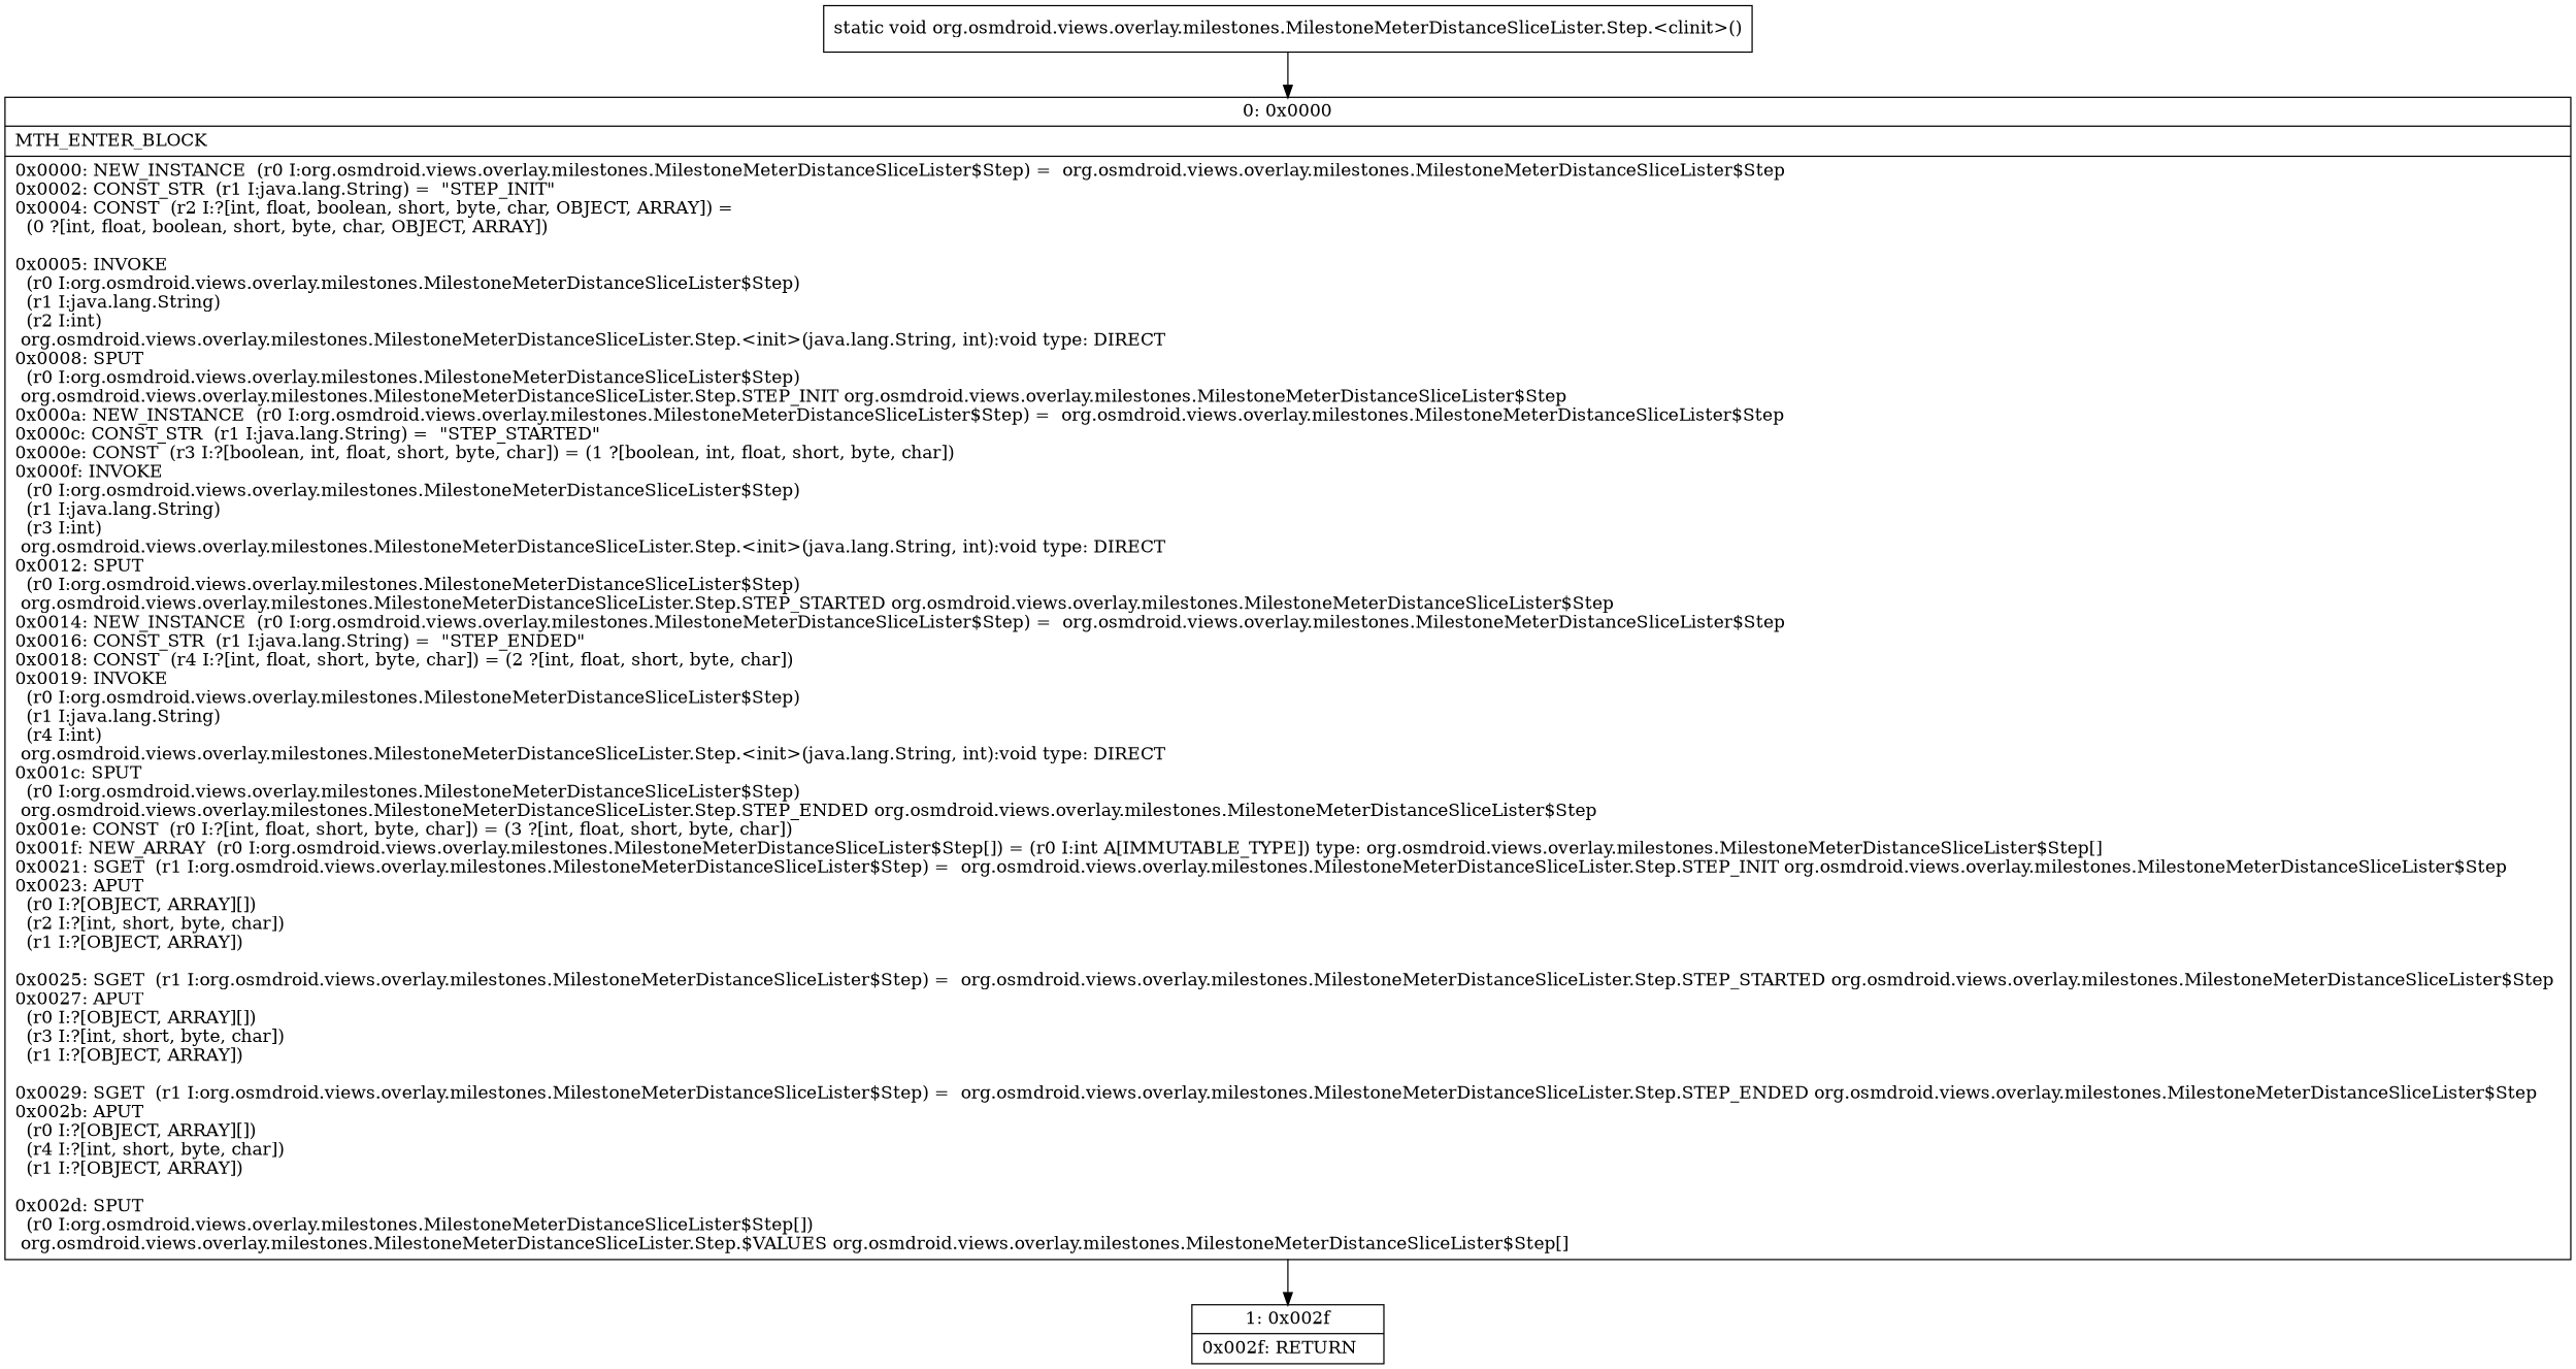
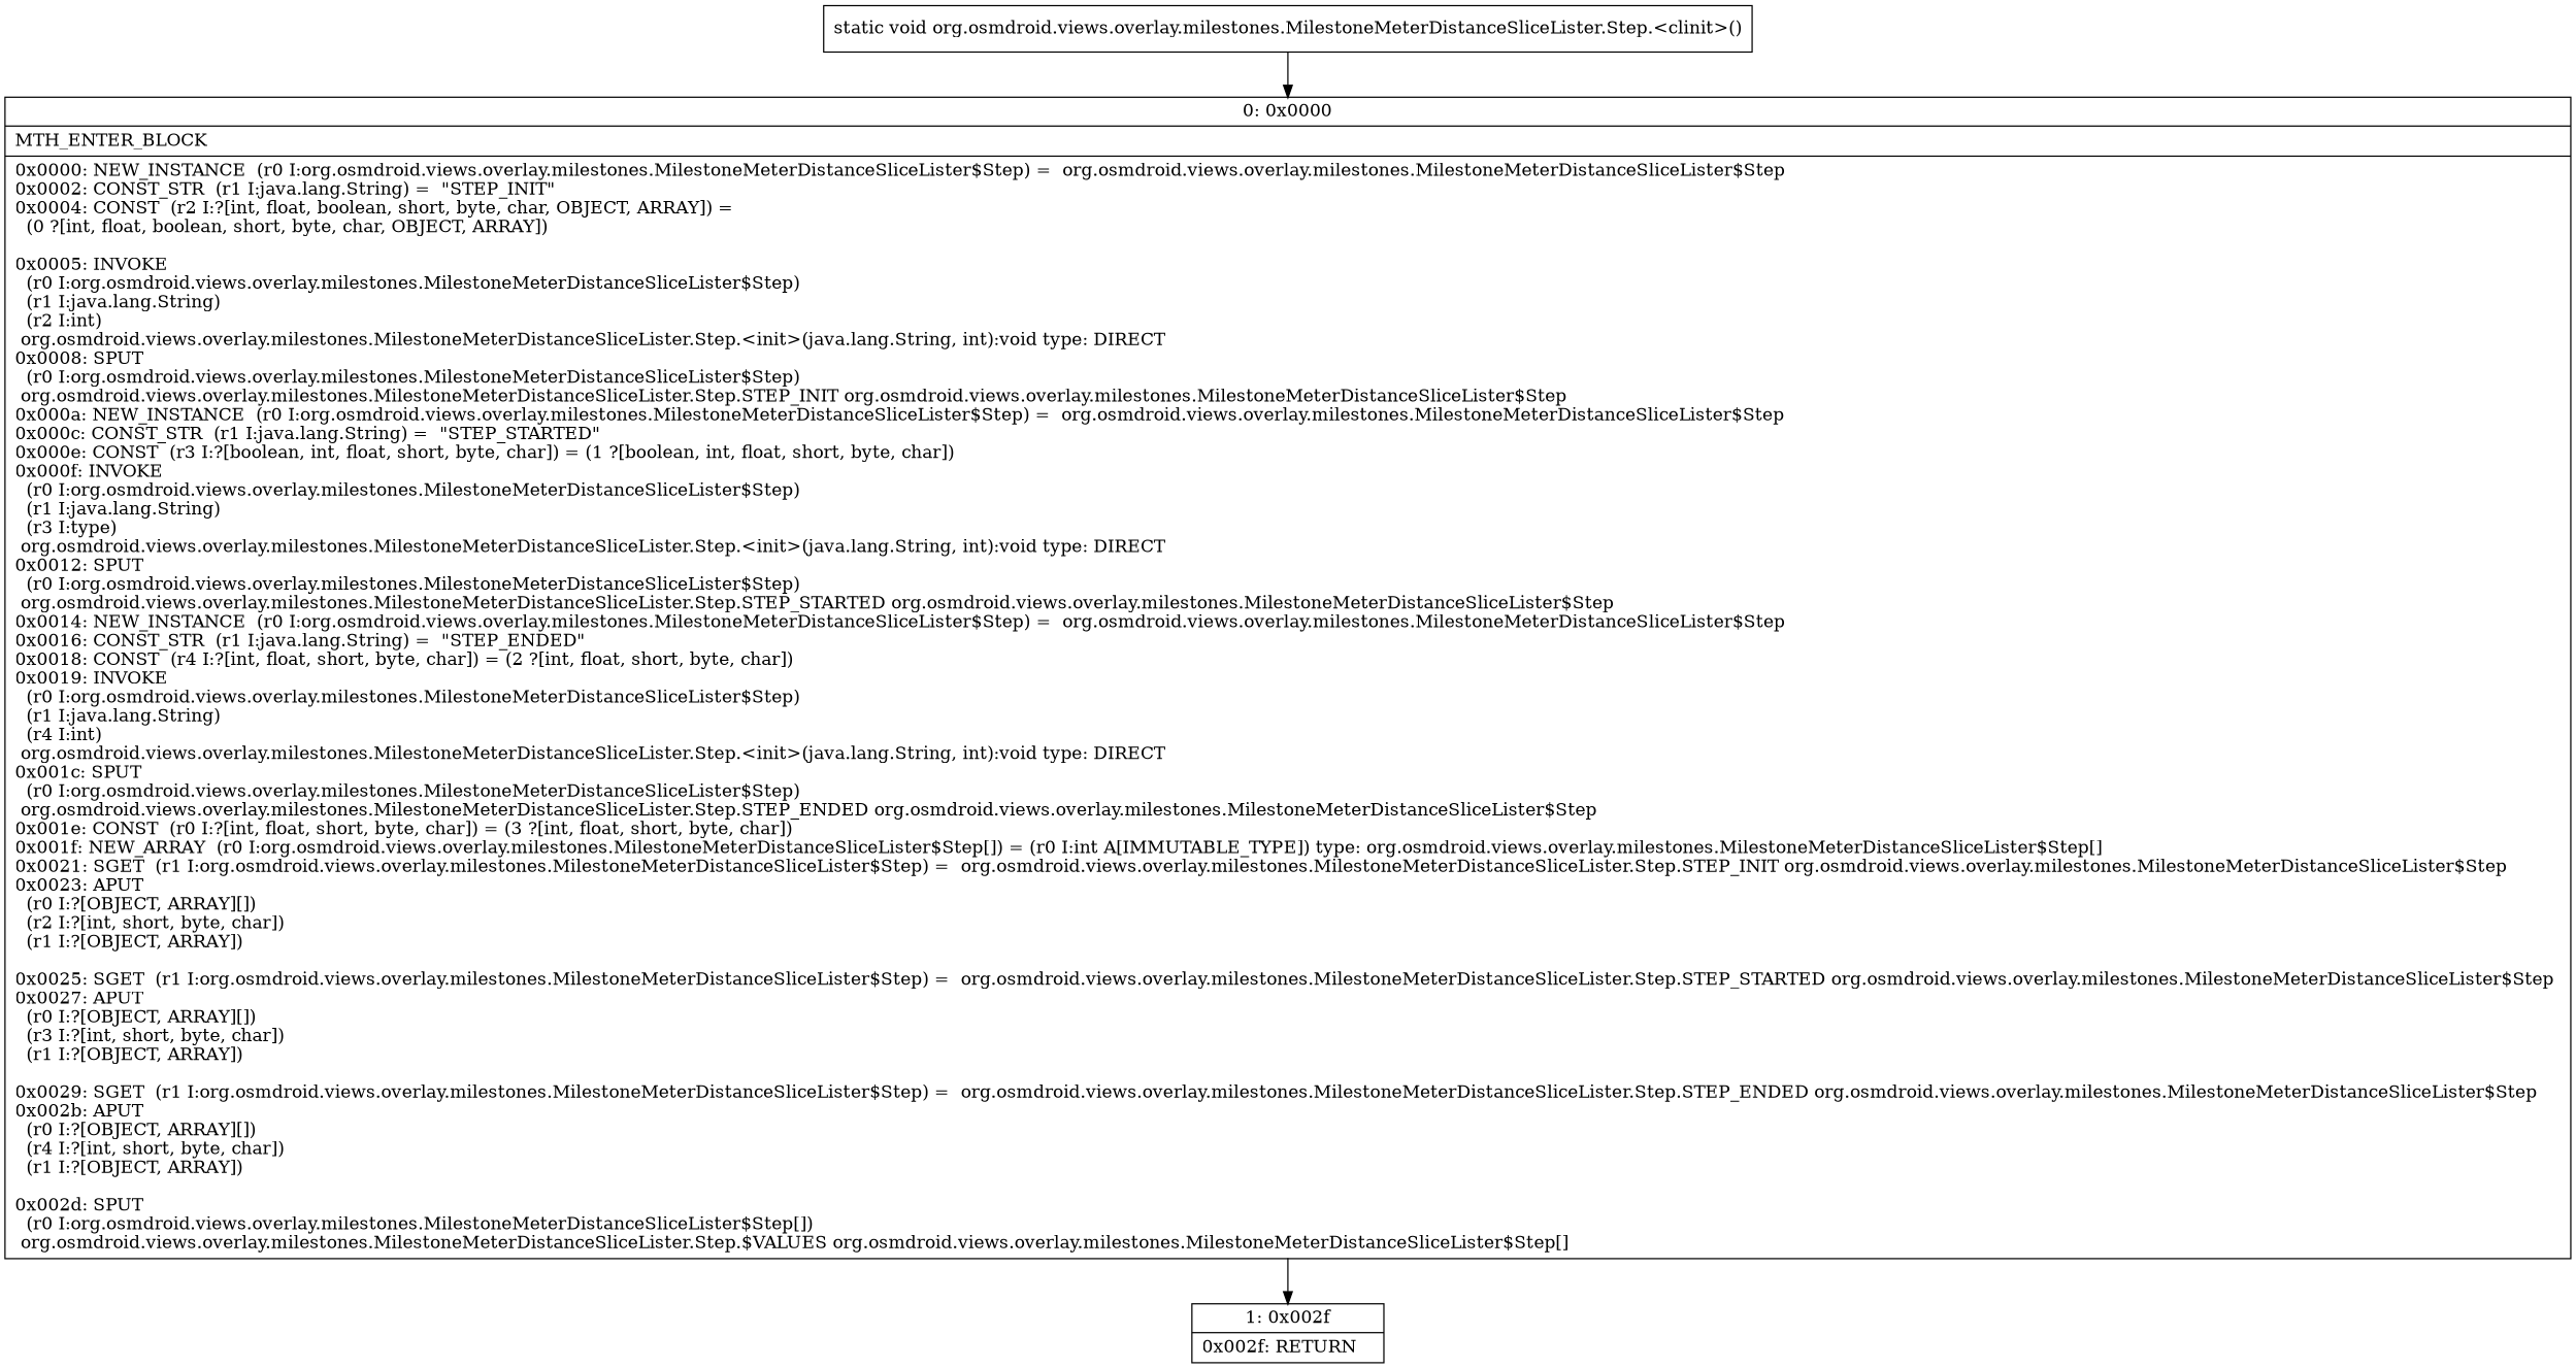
  digraph {
    node [shape=record]
-   n1 [label="{0\:\ 0x0000|MTH_ENTER_BLOCK\l|0x0000: NEW_INSTANCE  (r0 I:org.osmdroid.views.overlay.milestones.MilestoneMeterDistanceSliceLister$Step) =  org.osmdroid.views.overlay.milestones.MilestoneMeterDistanceSliceLister$Step \l0x0002: CONST_STR  (r1 I:java.lang.String) =  \"STEP_INIT\" \l0x0004: CONST  (r2 I:?[int, float, boolean, short, byte, char, OBJECT, ARRAY]) = \l  (0 ?[int, float, boolean, short, byte, char, OBJECT, ARRAY])\l \l0x0005: INVOKE  \l  (r0 I:org.osmdroid.views.overlay.milestones.MilestoneMeterDistanceSliceLister$Step)\l  (r1 I:java.lang.String)\l  (r2 I:int)\l org.osmdroid.views.overlay.milestones.MilestoneMeterDistanceSliceLister.Step.\<init\>(java.lang.String, int):void type: DIRECT \l0x0008: SPUT  \l  (r0 I:org.osmdroid.views.overlay.milestones.MilestoneMeterDistanceSliceLister$Step)\l org.osmdroid.views.overlay.milestones.MilestoneMeterDistanceSliceLister.Step.STEP_INIT org.osmdroid.views.overlay.milestones.MilestoneMeterDistanceSliceLister$Step \l0x000a: NEW_INSTANCE  (r0 I:org.osmdroid.views.overlay.milestones.MilestoneMeterDistanceSliceLister$Step) =  org.osmdroid.views.overlay.milestones.MilestoneMeterDistanceSliceLister$Step \l0x000c: CONST_STR  (r1 I:java.lang.String) =  \"STEP_STARTED\" \l0x000e: CONST  (r3 I:?[boolean, int, float, short, byte, char]) = (1 ?[boolean, int, float, short, byte, char]) \l0x000f: INVOKE  \l  (r0 I:org.osmdroid.views.overlay.milestones.MilestoneMeterDistanceSliceLister$Step)\l  (r1 I:java.lang.String)\l  (r3 I:int)\l org.osmdroid.views.overlay.milestones.MilestoneMeterDistanceSliceLister.Step.\<init\>(java.lang.String, int):void type: DIRECT \l0x0012: SPUT  \l  (r0 I:org.osmdroid.views.overlay.milestones.MilestoneMeterDistanceSliceLister$Step)\l org.osmdroid.views.overlay.milestones.MilestoneMeterDistanceSliceLister.Step.STEP_STARTED org.osmdroid.views.overlay.milestones.MilestoneMeterDistanceSliceLister$Step \l0x0014: NEW_INSTANCE  (r0 I:org.osmdroid.views.overlay.milestones.MilestoneMeterDistanceSliceLister$Step) =  org.osmdroid.views.overlay.milestones.MilestoneMeterDistanceSliceLister$Step \l0x0016: CONST_STR  (r1 I:java.lang.String) =  \"STEP_ENDED\" \l0x0018: CONST  (r4 I:?[int, float, short, byte, char]) = (2 ?[int, float, short, byte, char]) \l0x0019: INVOKE  \l  (r0 I:org.osmdroid.views.overlay.milestones.MilestoneMeterDistanceSliceLister$Step)\l  (r1 I:java.lang.String)\l  (r4 I:int)\l org.osmdroid.views.overlay.milestones.MilestoneMeterDistanceSliceLister.Step.\<init\>(java.lang.String, int):void type: DIRECT \l0x001c: SPUT  \l  (r0 I:org.osmdroid.views.overlay.milestones.MilestoneMeterDistanceSliceLister$Step)\l org.osmdroid.views.overlay.milestones.MilestoneMeterDistanceSliceLister.Step.STEP_ENDED org.osmdroid.views.overlay.milestones.MilestoneMeterDistanceSliceLister$Step \l0x001e: CONST  (r0 I:?[int, float, short, byte, char]) = (3 ?[int, float, short, byte, char]) \l0x001f: NEW_ARRAY  (r0 I:org.osmdroid.views.overlay.milestones.MilestoneMeterDistanceSliceLister$Step[]) = (r0 I:int A[IMMUTABLE_TYPE]) type: org.osmdroid.views.overlay.milestones.MilestoneMeterDistanceSliceLister$Step[] \l0x0021: SGET  (r1 I:org.osmdroid.views.overlay.milestones.MilestoneMeterDistanceSliceLister$Step) =  org.osmdroid.views.overlay.milestones.MilestoneMeterDistanceSliceLister.Step.STEP_INIT org.osmdroid.views.overlay.milestones.MilestoneMeterDistanceSliceLister$Step \l0x0023: APUT  \l  (r0 I:?[OBJECT, ARRAY][])\l  (r2 I:?[int, short, byte, char])\l  (r1 I:?[OBJECT, ARRAY])\l \l0x0025: SGET  (r1 I:org.osmdroid.views.overlay.milestones.MilestoneMeterDistanceSliceLister$Step) =  org.osmdroid.views.overlay.milestones.MilestoneMeterDistanceSliceLister.Step.STEP_STARTED org.osmdroid.views.overlay.milestones.MilestoneMeterDistanceSliceLister$Step \l0x0027: APUT  \l  (r0 I:?[OBJECT, ARRAY][])\l  (r3 I:?[int, short, byte, char])\l  (r1 I:?[OBJECT, ARRAY])\l \l0x0029: SGET  (r1 I:org.osmdroid.views.overlay.milestones.MilestoneMeterDistanceSliceLister$Step) =  org.osmdroid.views.overlay.milestones.MilestoneMeterDistanceSliceLister.Step.STEP_ENDED org.osmdroid.views.overlay.milestones.MilestoneMeterDistanceSliceLister$Step \l0x002b: APUT  \l  (r0 I:?[OBJECT, ARRAY][])\l  (r4 I:?[int, short, byte, char])\l  (r1 I:?[OBJECT, ARRAY])\l \l0x002d: SPUT  \l  (r0 I:org.osmdroid.views.overlay.milestones.MilestoneMeterDistanceSliceLister$Step[])\l org.osmdroid.views.overlay.milestones.MilestoneMeterDistanceSliceLister.Step.$VALUES org.osmdroid.views.overlay.milestones.MilestoneMeterDistanceSliceLister$Step[] \l}"]
+   n1 [label="{0\:\ 0x0000|MTH_ENTER_BLOCK\l|0x0000: NEW_INSTANCE  (r0 I:org.osmdroid.views.overlay.milestones.MilestoneMeterDistanceSliceLister$Step) =  org.osmdroid.views.overlay.milestones.MilestoneMeterDistanceSliceLister$Step \l0x0002: CONST_STR  (r1 I:java.lang.String) =  \"STEP_INIT\" \l0x0004: CONST  (r2 I:?[int, float, boolean, short, byte, char, OBJECT, ARRAY]) = \l  (0 ?[int, float, boolean, short, byte, char, OBJECT, ARRAY])\l \l0x0005: INVOKE  \l  (r0 I:org.osmdroid.views.overlay.milestones.MilestoneMeterDistanceSliceLister$Step)\l  (r1 I:java.lang.String)\l  (r2 I:int)\l org.osmdroid.views.overlay.milestones.MilestoneMeterDistanceSliceLister.Step.\<init\>(java.lang.String, int):void type: DIRECT \l0x0008: SPUT  \l  (r0 I:org.osmdroid.views.overlay.milestones.MilestoneMeterDistanceSliceLister$Step)\l org.osmdroid.views.overlay.milestones.MilestoneMeterDistanceSliceLister.Step.STEP_INIT org.osmdroid.views.overlay.milestones.MilestoneMeterDistanceSliceLister$Step \l0x000a: NEW_INSTANCE  (r0 I:org.osmdroid.views.overlay.milestones.MilestoneMeterDistanceSliceLister$Step) =  org.osmdroid.views.overlay.milestones.MilestoneMeterDistanceSliceLister$Step \l0x000c: CONST_STR  (r1 I:java.lang.String) =  \"STEP_STARTED\" \l0x000e: CONST  (r3 I:?[boolean, int, float, short, byte, char]) = (1 ?[boolean, int, float, short, byte, char]) \l0x000f: INVOKE  \l  (r0 I:org.osmdroid.views.overlay.milestones.MilestoneMeterDistanceSliceLister$Step)\l  (r1 I:java.lang.String)\l  (r3 I:type)\l org.osmdroid.views.overlay.milestones.MilestoneMeterDistanceSliceLister.Step.\<init\>(java.lang.String, int):void type: DIRECT \l0x0012: SPUT  \l  (r0 I:org.osmdroid.views.overlay.milestones.MilestoneMeterDistanceSliceLister$Step)\l org.osmdroid.views.overlay.milestones.MilestoneMeterDistanceSliceLister.Step.STEP_STARTED org.osmdroid.views.overlay.milestones.MilestoneMeterDistanceSliceLister$Step \l0x0014: NEW_INSTANCE  (r0 I:org.osmdroid.views.overlay.milestones.MilestoneMeterDistanceSliceLister$Step) =  org.osmdroid.views.overlay.milestones.MilestoneMeterDistanceSliceLister$Step \l0x0016: CONST_STR  (r1 I:java.lang.String) =  \"STEP_ENDED\" \l0x0018: CONST  (r4 I:?[int, float, short, byte, char]) = (2 ?[int, float, short, byte, char]) \l0x0019: INVOKE  \l  (r0 I:org.osmdroid.views.overlay.milestones.MilestoneMeterDistanceSliceLister$Step)\l  (r1 I:java.lang.String)\l  (r4 I:int)\l org.osmdroid.views.overlay.milestones.MilestoneMeterDistanceSliceLister.Step.\<init\>(java.lang.String, int):void type: DIRECT \l0x001c: SPUT  \l  (r0 I:org.osmdroid.views.overlay.milestones.MilestoneMeterDistanceSliceLister$Step)\l org.osmdroid.views.overlay.milestones.MilestoneMeterDistanceSliceLister.Step.STEP_ENDED org.osmdroid.views.overlay.milestones.MilestoneMeterDistanceSliceLister$Step \l0x001e: CONST  (r0 I:?[int, float, short, byte, char]) = (3 ?[int, float, short, byte, char]) \l0x001f: NEW_ARRAY  (r0 I:org.osmdroid.views.overlay.milestones.MilestoneMeterDistanceSliceLister$Step[]) = (r0 I:int A[IMMUTABLE_TYPE]) type: org.osmdroid.views.overlay.milestones.MilestoneMeterDistanceSliceLister$Step[] \l0x0021: SGET  (r1 I:org.osmdroid.views.overlay.milestones.MilestoneMeterDistanceSliceLister$Step) =  org.osmdroid.views.overlay.milestones.MilestoneMeterDistanceSliceLister.Step.STEP_INIT org.osmdroid.views.overlay.milestones.MilestoneMeterDistanceSliceLister$Step \l0x0023: APUT  \l  (r0 I:?[OBJECT, ARRAY][])\l  (r2 I:?[int, short, byte, char])\l  (r1 I:?[OBJECT, ARRAY])\l \l0x0025: SGET  (r1 I:org.osmdroid.views.overlay.milestones.MilestoneMeterDistanceSliceLister$Step) =  org.osmdroid.views.overlay.milestones.MilestoneMeterDistanceSliceLister.Step.STEP_STARTED org.osmdroid.views.overlay.milestones.MilestoneMeterDistanceSliceLister$Step \l0x0027: APUT  \l  (r0 I:?[OBJECT, ARRAY][])\l  (r3 I:?[int, short, byte, char])\l  (r1 I:?[OBJECT, ARRAY])\l \l0x0029: SGET  (r1 I:org.osmdroid.views.overlay.milestones.MilestoneMeterDistanceSliceLister$Step) =  org.osmdroid.views.overlay.milestones.MilestoneMeterDistanceSliceLister.Step.STEP_ENDED org.osmdroid.views.overlay.milestones.MilestoneMeterDistanceSliceLister$Step \l0x002b: APUT  \l  (r0 I:?[OBJECT, ARRAY][])\l  (r4 I:?[int, short, byte, char])\l  (r1 I:?[OBJECT, ARRAY])\l \l0x002d: SPUT  \l  (r0 I:org.osmdroid.views.overlay.milestones.MilestoneMeterDistanceSliceLister$Step[])\l org.osmdroid.views.overlay.milestones.MilestoneMeterDistanceSliceLister.Step.$VALUES org.osmdroid.views.overlay.milestones.MilestoneMeterDistanceSliceLister$Step[] \l}"]
    n2 [label="{1\:\ 0x002f|0x002f: RETURN   \l}"]
    n3 [label="{static void org.osmdroid.views.overlay.milestones.MilestoneMeterDistanceSliceLister.Step.\<clinit\>() }"]
    n1 -> n2
    n3 -> n1
  }
